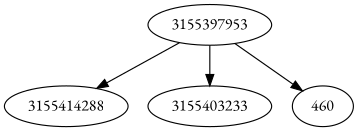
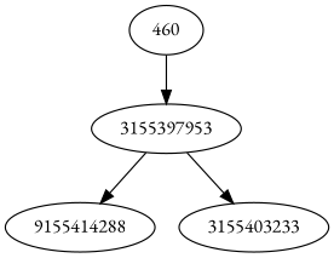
  strict digraph {
    fontname="EB Garamond"
    node [fontname="EB Garamond"]
    edge [fontname="EB Garamond"]
    3155397953
-   3155414288
+   3155414288 [label=9155414288]
    3155403233
    460
    3155397953 -> 3155414288
    3155397953 -> 3155403233
-   3155397953 -> 460
+   460 -> 3155397953
  }
